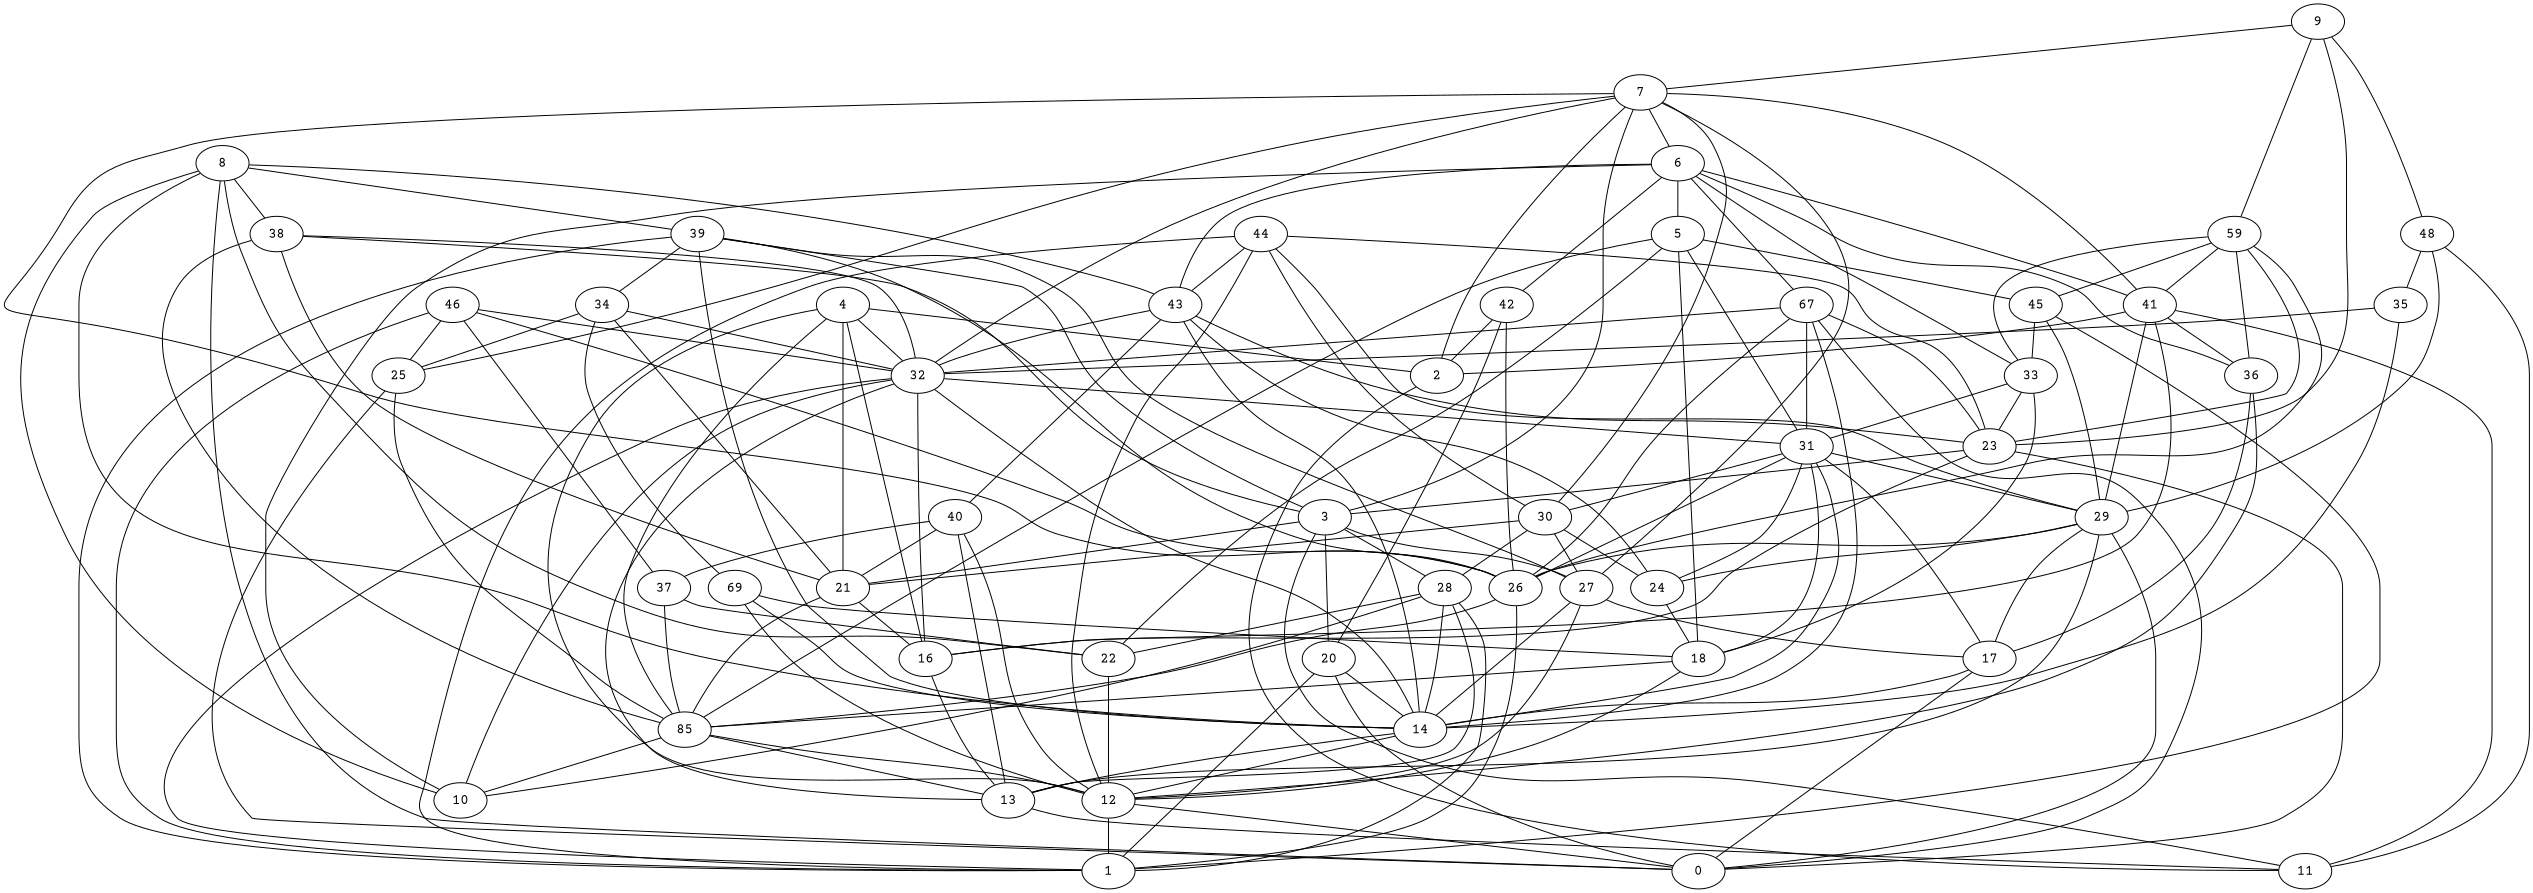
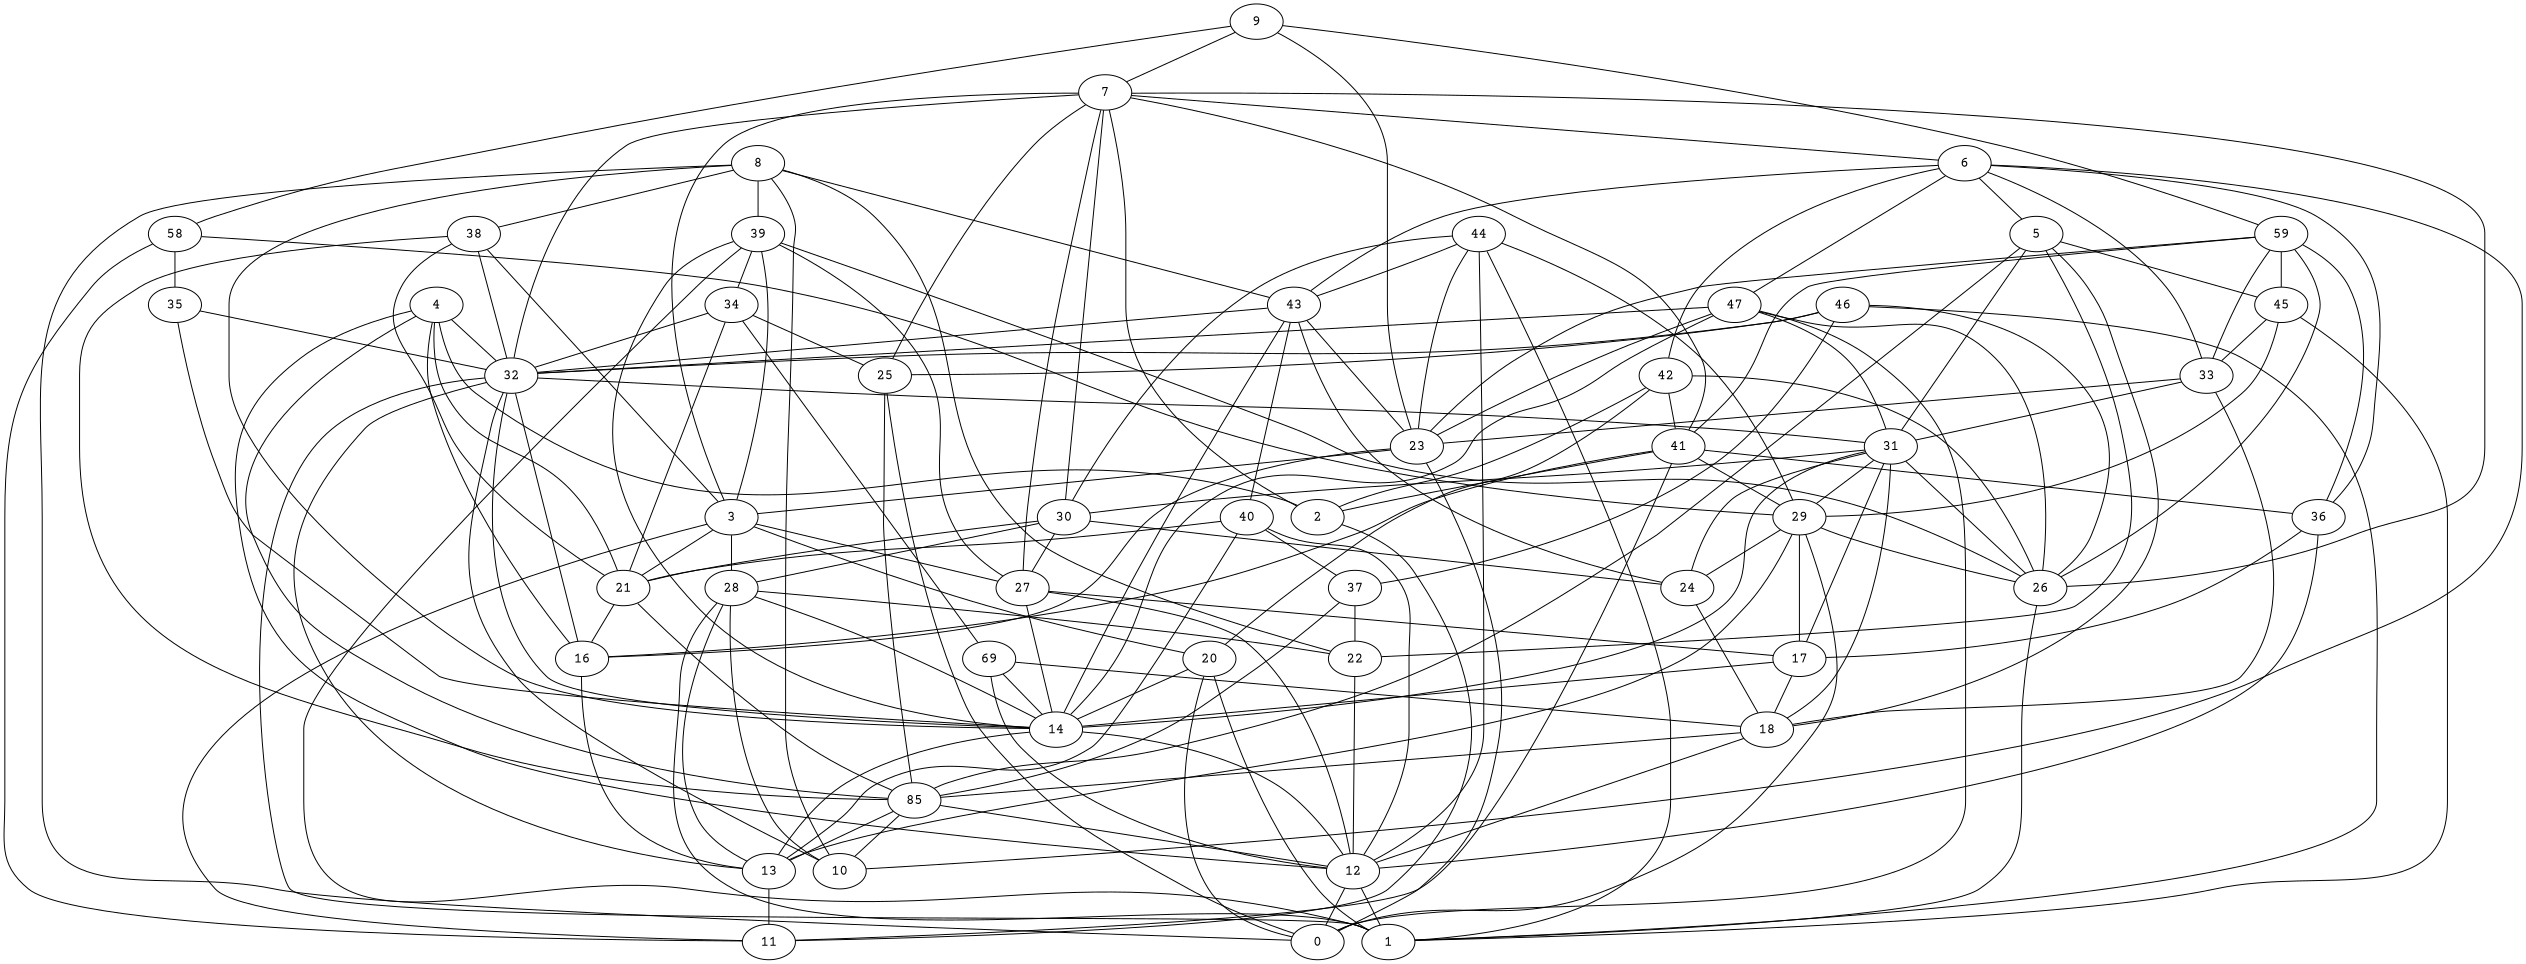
  digraph {
    fontname="Courier Prime"
    node [fontname="Courier Prime"]
    edge [color=black dir=none fontname="Courier Prime"]
    38
    21
    n3 [label=85]
    32
    3
    16
    10
    12
    13
    8
    43
    22
    14
    0
    39
    23
    40
    24
    46
    1
    26
    25
    37
    31
    n25 [label=69]
    18
    27
    28
    11
    20
    29
    17
    30
    34
    35
    41
    36
    2
    n39 [label=59]
    45
    33
    42
    7
    6
-   47 [label=67]
+   47
    5
    44
    4
    9
-   48
+   48 [label=58]
    subgraph sub_1 {
      38
      21
      n3
      32
      3
      16
      10
      12
      13
      8
      43
      22
      14
      0
      39
      23
      40
      24
      46
      1
      26
      25
      37
      31
      n25
      18
      27
      28
      11
      20
      29
      17
      30
      34
      35
      41
      36
      2
      n39
      45
      33
      42
      7
      6
      47
      5
      44
      4
      9
      48
    }
    38 -> 21
    38 -> n3
    38 -> 32
    38 -> 3
    21 -> n3
    21 -> 16
    n3 -> 10
    n3 -> 12
    n3 -> 13
    32 -> 16
    32 -> 10
    32 -> 13
    32 -> 14
    32 -> 1
    32 -> 31
    3 -> 21
    3 -> 27
    3 -> 28
    3 -> 11
    3 -> 20
    16 -> 13
    12 -> 0
    12 -> 1
    13 -> 11
    8 -> 38
    8 -> 10
    8 -> 43
    8 -> 22
    8 -> 14
    8 -> 0
    8 -> 39
    43 -> 32
    43 -> 14
    43 -> 23
    43 -> 40
    43 -> 24
    22 -> 12
    14 -> 12
    14 -> 13
    39 -> 3
    39 -> 14
    39 -> 1
    39 -> 26
    39 -> 27
    39 -> 34
    23 -> 3
    23 -> 16
    23 -> 0
    40 -> 21
    40 -> 12
    40 -> 13
    40 -> 37
    24 -> 18
    46 -> 32
    46 -> 1
    46 -> 26
    46 -> 25
    46 -> 37
-   26 -> n3
    26 -> 1
    25 -> n3
    25 -> 0
    37 -> n3
    37 -> 22
    31 -> 14
    31 -> 24
    31 -> 26
    31 -> 18
    31 -> 29
    31 -> 17
    31 -> 30
    n25 -> 12
    n25 -> 14
    n25 -> 18
    18 -> n3
    18 -> 12
    27 -> 12
    27 -> 14
    27 -> 17
    28 -> 10
    28 -> 13
    28 -> 22
    28 -> 14
    28 -> 1
    20 -> 14
    20 -> 0
    20 -> 1
    29 -> 13
    29 -> 0
    29 -> 24
    29 -> 26
    29 -> 17
    17 -> 14
-   17 -> 0
+   17 -> 18
    30 -> 21
    30 -> 24
    30 -> 27
    30 -> 28
    34 -> 21
    34 -> 32
    34 -> 25
    34 -> n25
    35 -> 32
    35 -> 14
    41 -> 16
    41 -> 11
    41 -> 29
    41 -> 36
    41 -> 2
    36 -> 12
    36 -> 17
    2 -> 11
    n39 -> 23
    n39 -> 26
    n39 -> 41
    n39 -> 36
    n39 -> 45
    n39 -> 33
    45 -> 1
    45 -> 29
    45 -> 33
    33 -> 23
    33 -> 31
    33 -> 18
    42 -> 26
    42 -> 20
    42 -> 2
    7 -> 32
    7 -> 3
    7 -> 26
    7 -> 25
    7 -> 27
    7 -> 30
    7 -> 41
    7 -> 2
    7 -> 6
    6 -> 10
    6 -> 43
-   6 -> 41
+   42 -> 41
    6 -> 36
    6 -> 33
    6 -> 42
    6 -> 47
    6 -> 5
    47 -> 32
    47 -> 14
    47 -> 0
    47 -> 23
    47 -> 26
    47 -> 31
    5 -> n3
    5 -> 22
    5 -> 31
    5 -> 18
    5 -> 45
    44 -> 12
    44 -> 43
    44 -> 23
    44 -> 1
    44 -> 29
    44 -> 30
    4 -> 21
    4 -> n3
    4 -> 32
    4 -> 16
    4 -> 12
    4 -> 2
    9 -> 23
    9 -> n39
    9 -> 7
    9 -> 48
    48 -> 11
    48 -> 29
    48 -> 35
  }
